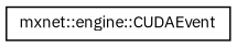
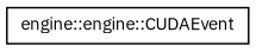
  digraph {
    rankdir=LR
    fontname="IBM Plex Sans"
-   n1 [color=black fillcolor=white fontname="IBM Plex Sans" fontsize=10 height=0.2 label="mxnet::engine::CUDAEvent" shape=record style=filled width=0.4]
+   n1 [color=black fillcolor=white fontname="IBM Plex Sans" fontsize=10 height=0.2 label="engine::engine::CUDAEvent" shape=record style=filled width=0.4]
  }
